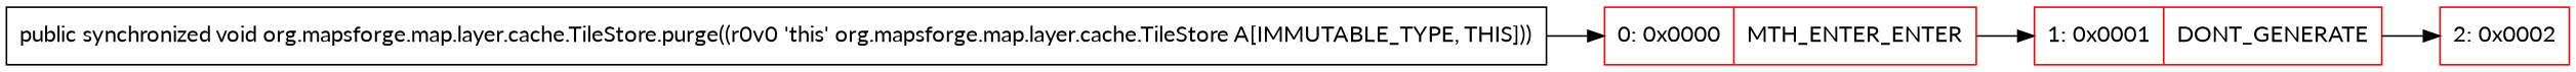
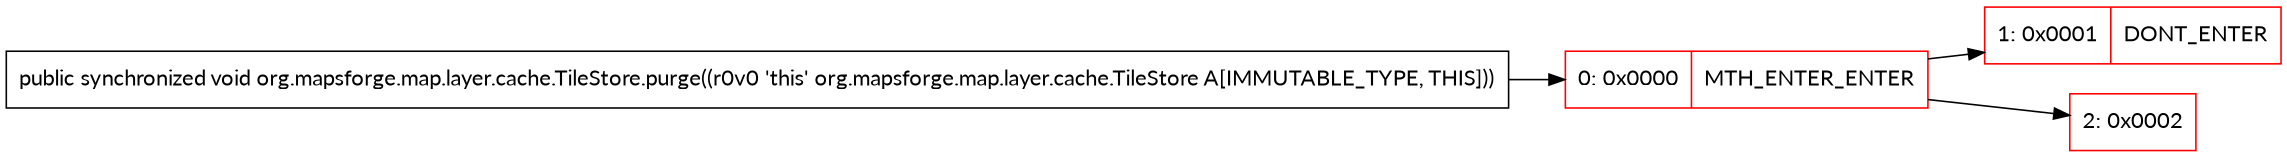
  digraph {
    fontname=Lato
    rankdir=LR
    node [color=red fontname=Lato shape=record]
    edge [fontname=Lato]
    n1 [label="{0\:\ 0x0000|MTH_ENTER_ENTER\l}"]
-   n2 [label="{1\:\ 0x0001|DONT_GENERATE\l}"]
+   n2 [label="{1\:\ 0x0001|DONT_ENTER\l}"]
    n3 [label="{2\:\ 0x0002}"]
    n4 [label="{public synchronized void org.mapsforge.map.layer.cache.TileStore.purge((r0v0 'this' org.mapsforge.map.layer.cache.TileStore A[IMMUTABLE_TYPE, THIS])) }" color=""]
    subgraph cluster_1 {
      label="R(0)"
    }
    n1 -> n2
-   n2 -> n3
+   n1 -> n3
    n4 -> n1
  }
